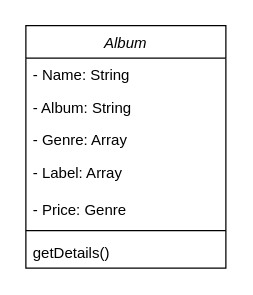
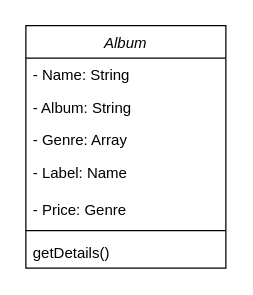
  <mxCell id="0" />
  <mxCell id="1" parent="0" />
  <mxCell id="2" value="Album" style="swimlane;fontStyle=2;align=center;verticalAlign=top;childLayout=stackLayout;horizontal=1;startSize=26;horizontalStack=0;resizeParent=1;resizeLast=0;collapsible=1;marginBottom=0;rounded=0;shadow=0;strokeWidth=1;" parent="1" vertex="1"><mxGeometry x="20" y="20" width="160" height="194" as="geometry"><mxRectangle x="230" y="140" width="160" height="26" as="alternateBounds" /></mxGeometry></mxCell>
  <mxCell id="3" value="- Name: String" style="text;align=left;verticalAlign=top;spacingLeft=4;spacingRight=4;overflow=hidden;rotatable=0;points=[[0,0.5],[1,0.5]];portConstraint=eastwest;" parent="2" vertex="1"><mxGeometry y="26" width="160" height="26" as="geometry" /></mxCell>
  <mxCell id="4" value="- Album: String" style="text;align=left;verticalAlign=top;spacingLeft=4;spacingRight=4;overflow=hidden;rotatable=0;points=[[0,0.5],[1,0.5]];portConstraint=eastwest;rounded=0;shadow=0;html=0;" parent="2" vertex="1"><mxGeometry y="52" width="160" height="26" as="geometry" /></mxCell>
  <mxCell id="5" value="- Genre: Array" style="text;align=left;verticalAlign=top;spacingLeft=4;spacingRight=4;overflow=hidden;rotatable=0;points=[[0,0.5],[1,0.5]];portConstraint=eastwest;rounded=0;shadow=0;html=0;" parent="2" vertex="1"><mxGeometry y="78" width="160" height="26" as="geometry" /></mxCell>
- <mxCell id="6" value="- Label: Array" style="text;align=left;verticalAlign=top;spacingLeft=4;spacingRight=4;overflow=hidden;rotatable=0;points=[[0,0.5],[1,0.5]];portConstraint=eastwest;rounded=0;shadow=0;html=0;" parent="2" vertex="1"><mxGeometry y="104" width="160" height="30" as="geometry" /></mxCell>
+ <mxCell id="6" value="- Label: Name" style="text;align=left;verticalAlign=top;spacingLeft=4;spacingRight=4;overflow=hidden;rotatable=0;points=[[0,0.5],[1,0.5]];portConstraint=eastwest;rounded=0;shadow=0;html=0;" parent="2" vertex="1"><mxGeometry y="104" width="160" height="30" as="geometry" /></mxCell>
  <mxCell id="7" value="- Price: Genre" style="text;align=left;verticalAlign=top;spacingLeft=4;spacingRight=4;overflow=hidden;rotatable=0;points=[[0,0.5],[1,0.5]];portConstraint=eastwest;rounded=0;shadow=0;html=0;" parent="2" vertex="1"><mxGeometry y="134" width="160" height="26" as="geometry" /></mxCell>
  <mxCell id="8" value="" style="line;html=1;strokeWidth=1;align=left;verticalAlign=middle;spacingTop=-1;spacingLeft=3;spacingRight=3;rotatable=0;labelPosition=right;points=[];portConstraint=eastwest;" parent="2" vertex="1"><mxGeometry y="160" width="160" height="8" as="geometry" /></mxCell>
  <mxCell id="9" value="getDetails()" style="text;align=left;verticalAlign=top;spacingLeft=4;spacingRight=4;overflow=hidden;rotatable=0;points=[[0,0.5],[1,0.5]];portConstraint=eastwest;" parent="2" vertex="1"><mxGeometry y="168" width="160" height="26" as="geometry" /></mxCell>
